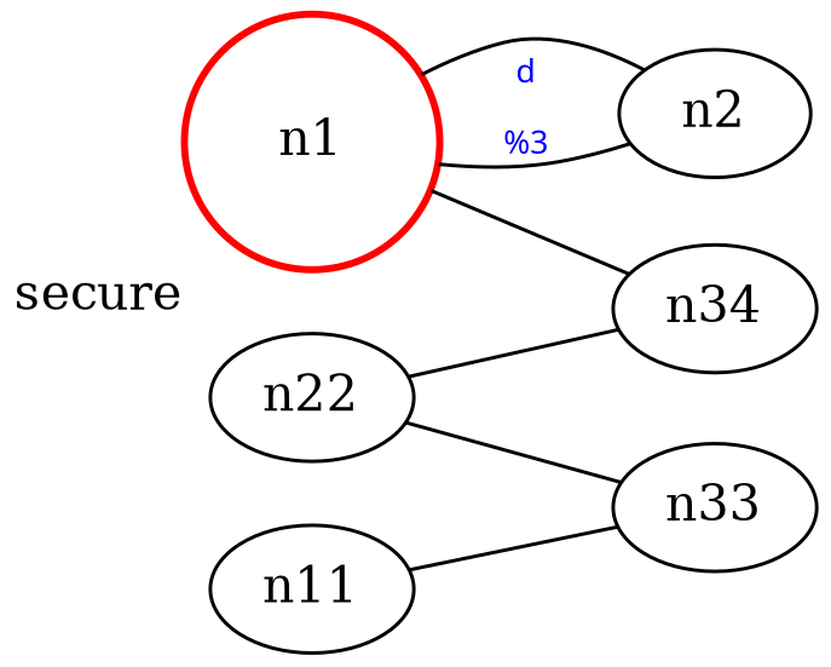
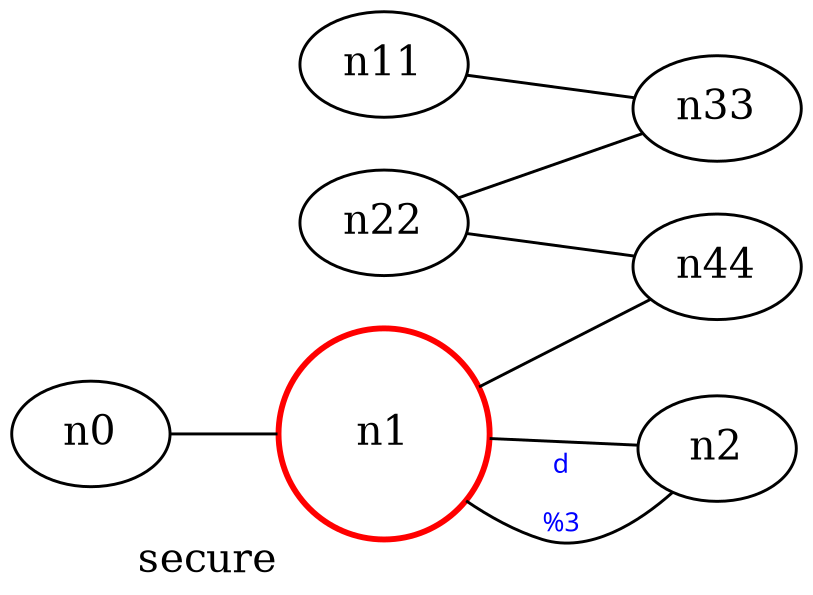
  graph {
    fontcolor=blue
    rankdir=LR
    n1 [color=red height=1 style=bold width=1 xlabel=secure]
    n2
-   n44 [label=n34]
+   n44
+   n0
    n11
    n33
    n22
    n1 -- n2 ["﻿style"=dashed]
    n1 -- n2 [fontcolor=blue fontname="comic sans" fontsize=9 label="d\n\l\G"]
    n1 -- n44
+   n0 -- n1 ["﻿style"=dashed]
    n11 -- n33
    n22 -- n44
    n22 -- n33
  }
